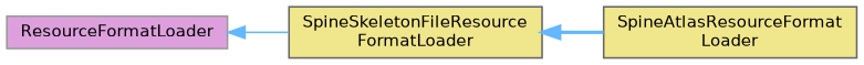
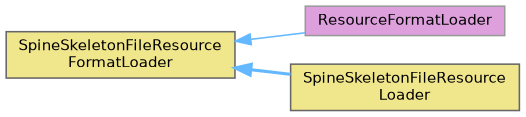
  digraph {
    rankdir=LR
    node [color=grey40 fillcolor=khaki fontname=Helvetica fontsize=10 shape=box style=filled]
    edge [color=steelblue1 dir=back fontname=Helvetica fontsize=10 labelfontname=Helvetica labelfontsize=10]
    n1 [color=grey60 fillcolor=plum height=0.2 label=ResourceFormatLoader width=0.4]
    n2 [height=0.2 label="SpineSkeletonFileResource\lFormatLoader" width=0.4]
-   n3 [height=0.2 label="SpineAtlasResourceFormat\lLoader" width=0.4]
-   n1 -> n2 [style=solid]
+   n3 [height=0.2 label="SpineSkeletonFileResource\lLoader" width=0.4]
+   n2 -> n1 [style=solid]
    n2 -> n3 [style=bold]
  }
